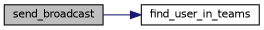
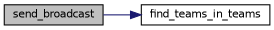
  digraph {
    rankdir=LR
    node [color=black fontname=Helvetica fontsize=10 shape=record style=filled]
    n1 [fillcolor=grey75 fontcolor=black height=0.2 label=send_broadcast width=0.4]
-   n2 [fillcolor=white height=0.2 label=find_user_in_teams width=0.4]
+   n2 [fillcolor=white height=0.2 label=find_teams_in_teams width=0.4]
    n1 -> n2 [color=midnightblue fontname=Helvetica fontsize=10 labelfontname=Helvetica labelfontsize=10 style=solid]
  }
